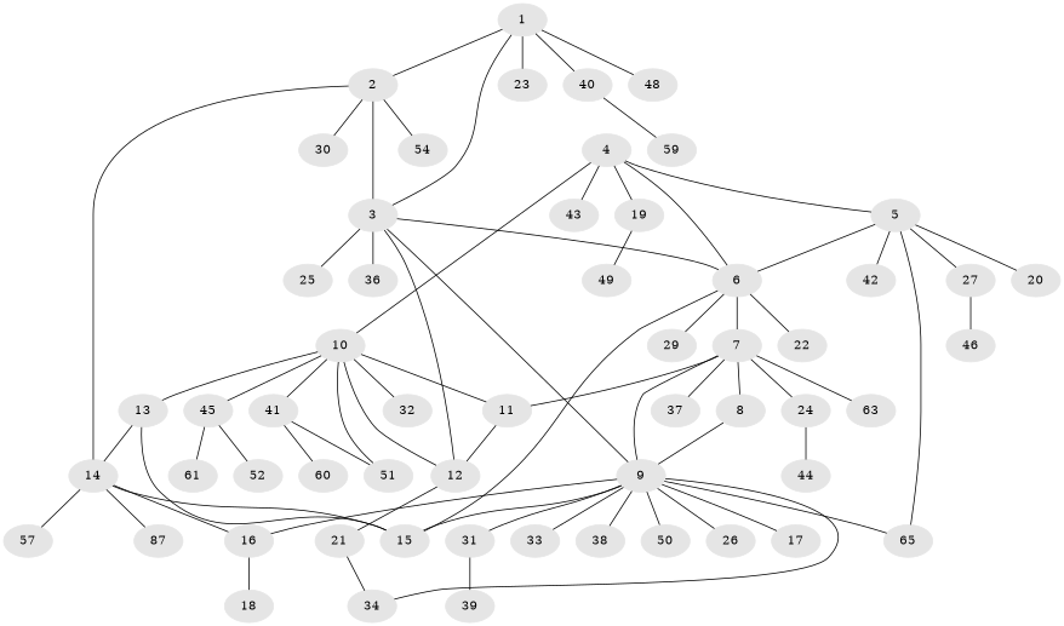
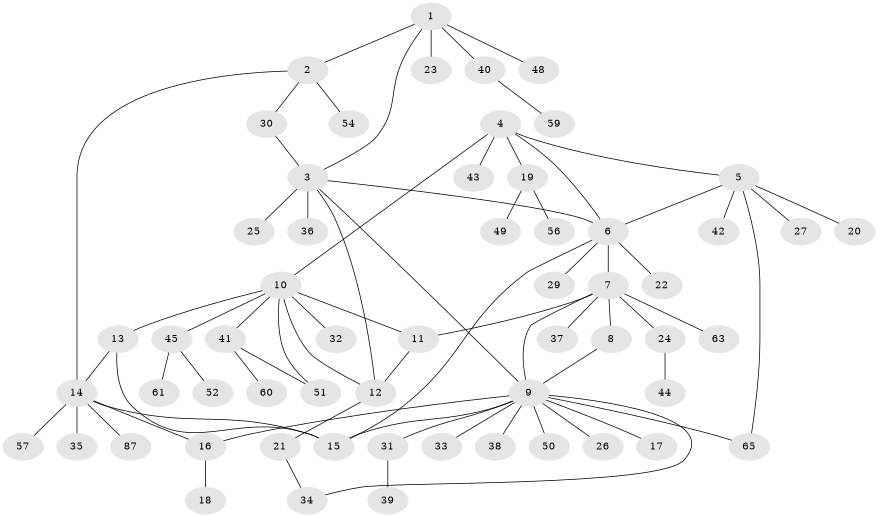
  graph {
    node [color=gray90 style=filled]
    1
    2
    3
    23
    40
    48
    14
    30
    54
    6
    9
    12
    25
    36
    59
    15
    16
+   35
    n19 [label=87]
    57
    7
    22
    29
    n24 [label=65]
    17
    26
    31
    33
    34
    38
    50
    21
    24
    44
    4
    5
    10
    19
    43
    20
    27
    42
    11
    13
    32
    41
    45
    51
    49
-   46
+   56
    8
    37
    n54 [label=63]
    39
    60
    52
    61
    18
    1 -- 2
    1 -- 3
    1 -- 23
    1 -- 40
    1 -- 48
-   2 -- 3
+   30 -- 3
    2 -- 14
    2 -- 30
    2 -- 54
    3 -- 6
    3 -- 9
    3 -- 12
    3 -- 25
    3 -- 36
    40 -- 59
    14 -- 15
    14 -- 16
+   14 -- 35
    14 -- n19
    14 -- 57
    6 -- 15
    6 -- 7
    6 -- 22
    6 -- 29
    9 -- 15
    9 -- 16
    9 -- n24
    9 -- 17
    9 -- 26
    9 -- 31
    9 -- 33
    9 -- 34
    9 -- 38
    9 -- 50
    12 -- 21
    16 -- 18
    7 -- 9
    7 -- 24
    7 -- 11
    7 -- 8
    7 -- 37
    7 -- n54
    31 -- 39
    21 -- 34
    24 -- 44
    4 -- 6
    4 -- 5
    4 -- 10
    4 -- 19
    4 -- 43
    5 -- 6
    5 -- n24
    5 -- 20
    5 -- 27
    5 -- 42
    10 -- 12
    10 -- 11
    10 -- 13
    10 -- 32
    10 -- 41
    10 -- 45
    10 -- 51
    19 -- 49
-   27 -- 46
+   19 -- 56
    11 -- 12
    13 -- 14
    13 -- 15
    41 -- 51
    41 -- 60
    45 -- 52
    45 -- 61
    8 -- 9
  }
